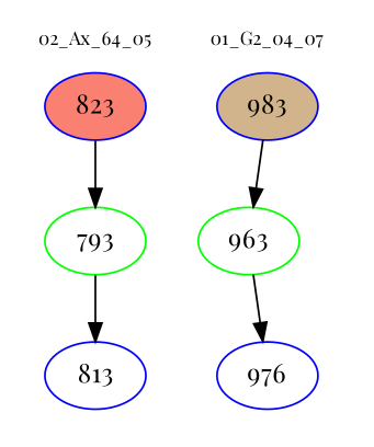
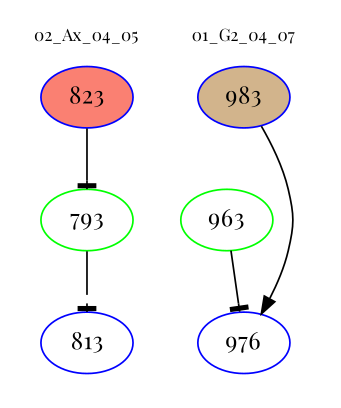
  digraph {
    fontname="Playfair Display"
    node [color=blue fillcolor=white fontname="Playfair Display" style=filled]
    edge [arrowhead=tee color=black fontname="Playfair Display"]
    n1 [fillcolor=salmon label=823]
    n2 [color=green label=793]
    n3 [label=813]
    n4 [fillcolor=tan label=983]
    n5 [color=green label=963]
    n6 [label=976]
    subgraph cluster_1 {
      color=white
      fontsize=10
-     label="02_Ax_64_05"
+     label="02_Ax_04_05"
      n1
      n2
      n3
    }
    subgraph cluster_2 {
      color=white
      fontsize=10
      label="01_G2_04_07"
      n4
      n5
      n6
    }
-   n1 -> n2 [arrowhead=normal]
-   n2 -> n3 [arrowhead=normal]
-   n4 -> n5 [arrowhead=normal]
-   n5 -> n6 [arrowhead=normal]
+   n1 -> n2
+   n2 -> n3
+   n4 -> n6 [arrowhead=normal]
+   n5 -> n6
  }
